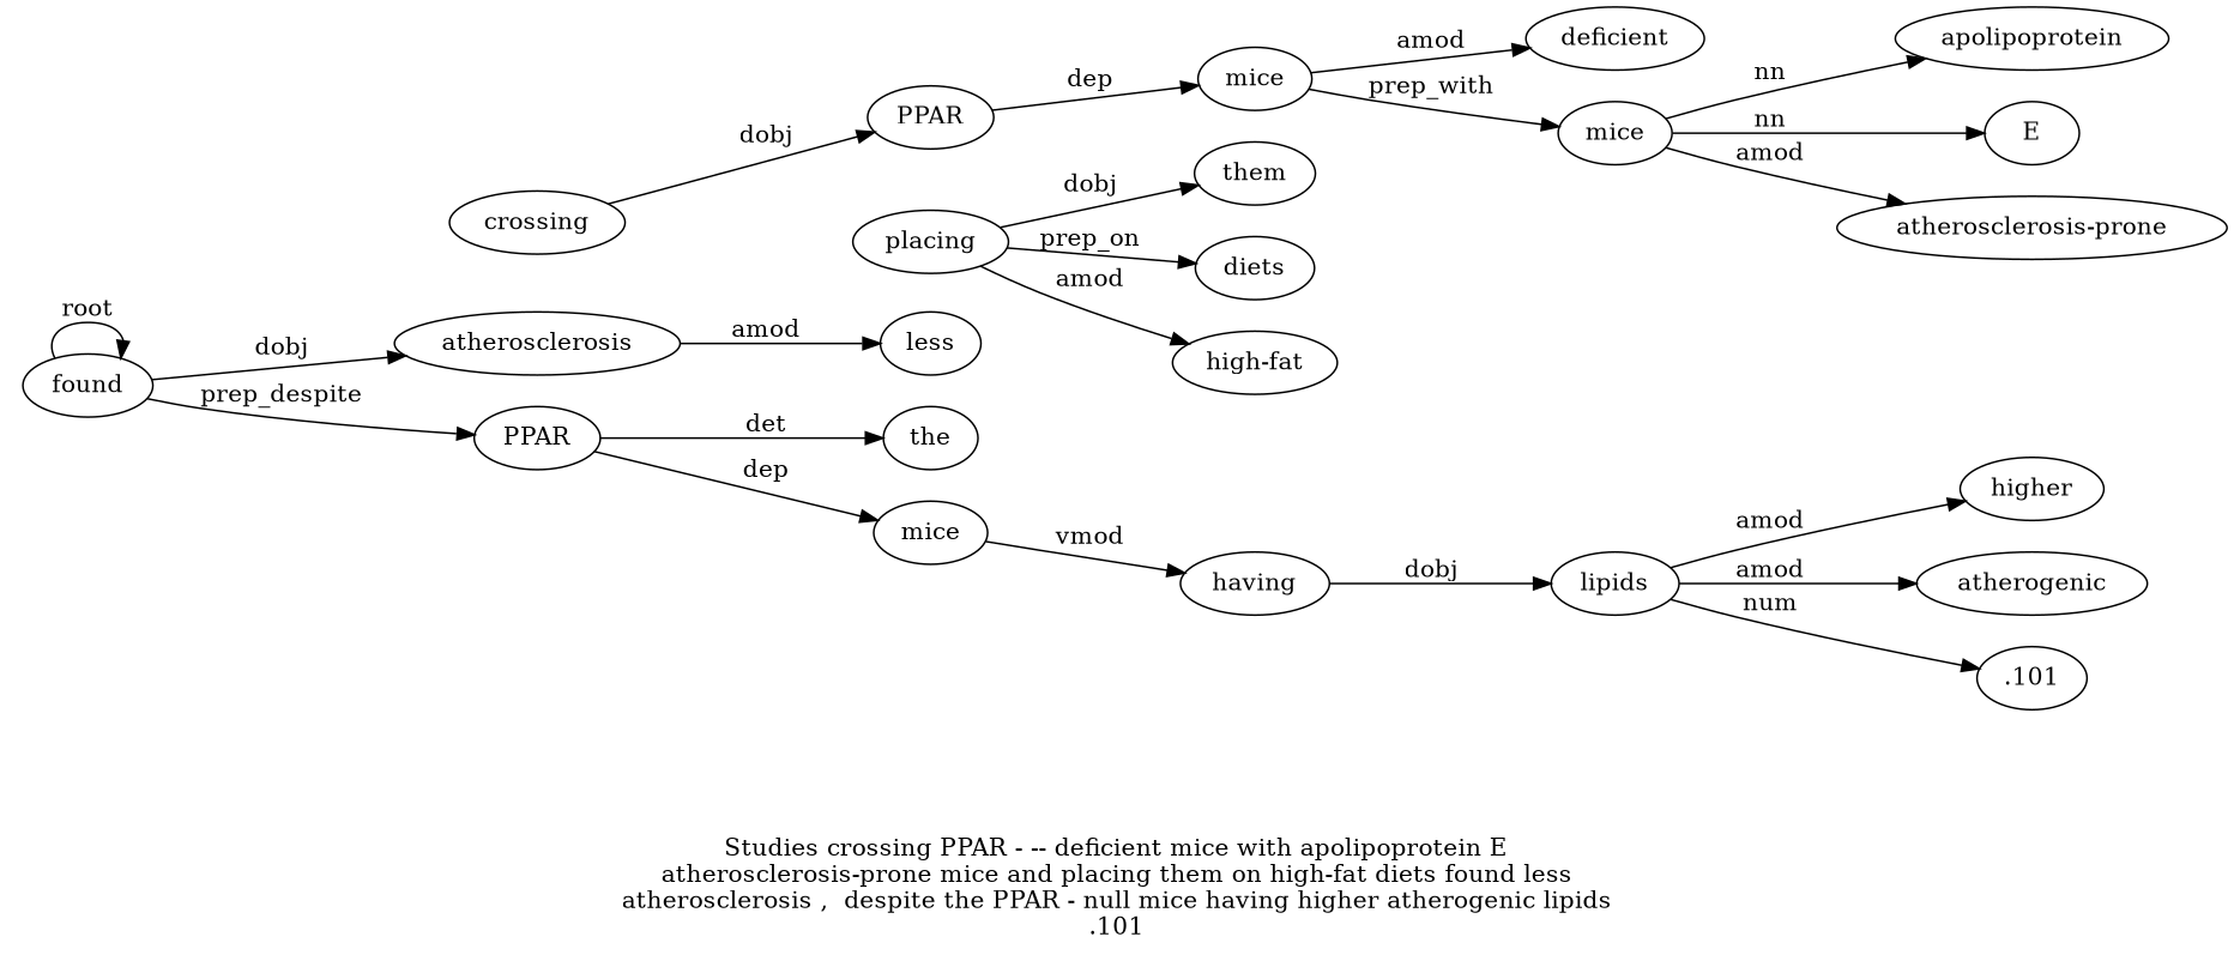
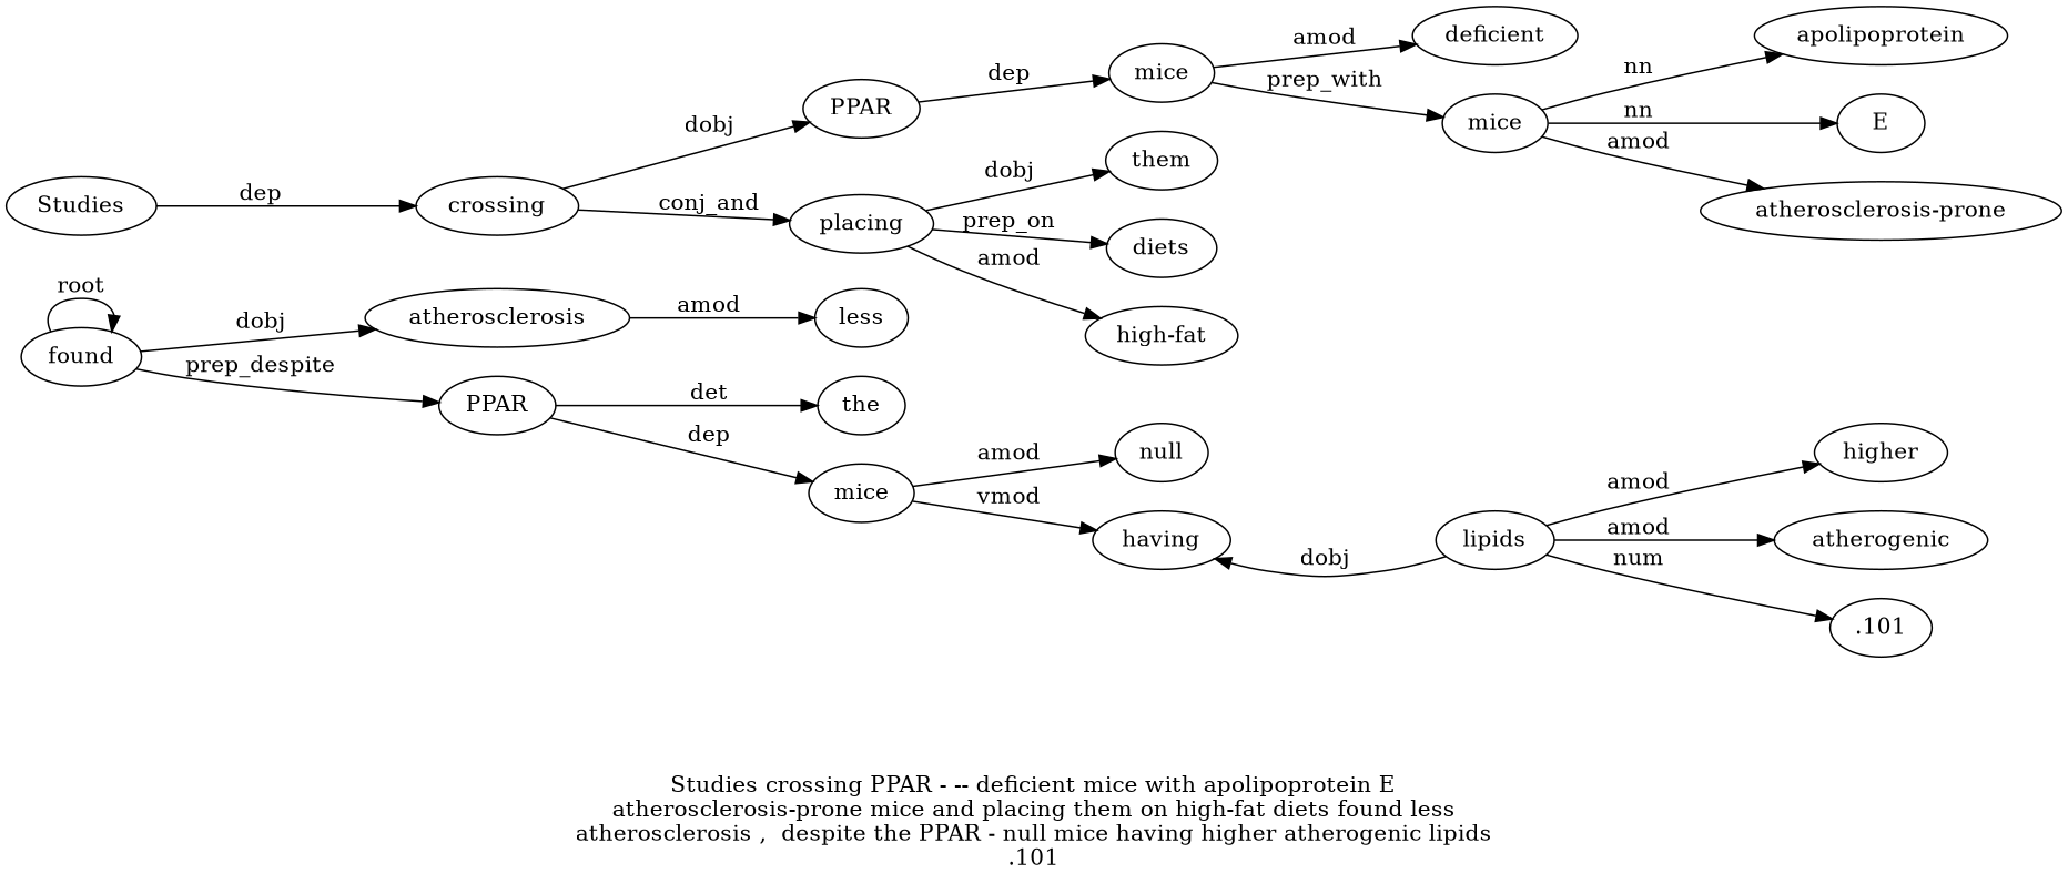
  digraph {
    label="Studies crossing PPAR - -- deficient mice with apolipoprotein E\natherosclerosis-prone mice and placing them on high-fat diets found less\natherosclerosis ,  despite the PPAR - null mice having higher atherogenic lipids\n.101"
    rankdir=LR
    node [fillcolor=white style=filled]
    n1 [label=found]
    n2 [label=atherosclerosis]
    n3 [label=PPAR]
+   n4 [label=Studies]
    n5 [label=crossing]
    n6 [label=less]
    n7 [label=the]
    n8 [label=mice]
    n9 [label=PPAR]
    n10 [label=placing]
    n11 [label=mice]
    n12 [label=them]
    n13 [label=diets]
    n14 [label="high-fat"]
    n15 [label=deficient]
    n16 [label=mice]
    n17 [label=apolipoprotein]
    n18 [label=E]
    n19 [label="atherosclerosis-prone"]
+   n20 [label=null]
    n21 [label=having]
    n22 [label=lipids]
    n23 [label=higher]
    n24 [label=atherogenic]
    n25 [label=.101]
    n1 -> n1 [label=root]
    n1 -> n2 [label=dobj]
    n1 -> n3 [label=prep_despite]
    n2 -> n6 [label=amod]
    n3 -> n7 [label=det]
    n3 -> n8 [label=dep]
+   n4 -> n5 [label=dep]
    n5 -> n9 [label=dobj]
+   n5 -> n10 [label=conj_and]
+   n8 -> n20 [label=amod]
    n8 -> n21 [label=vmod]
    n9 -> n11 [label=dep]
    n10 -> n12 [label=dobj]
    n10 -> n13 [label=prep_on]
    n10 -> n14 [label=amod]
    n11 -> n15 [label=amod]
    n11 -> n16 [label=prep_with]
    n16 -> n17 [label=nn]
    n16 -> n18 [label=nn]
    n16 -> n19 [label=amod]
-   n21 -> n22 [label=dobj]
+   n22 -> n21 [label=dobj]
    n22 -> n23 [label=amod]
    n22 -> n24 [label=amod]
    n22 -> n25 [label=num]
  }
